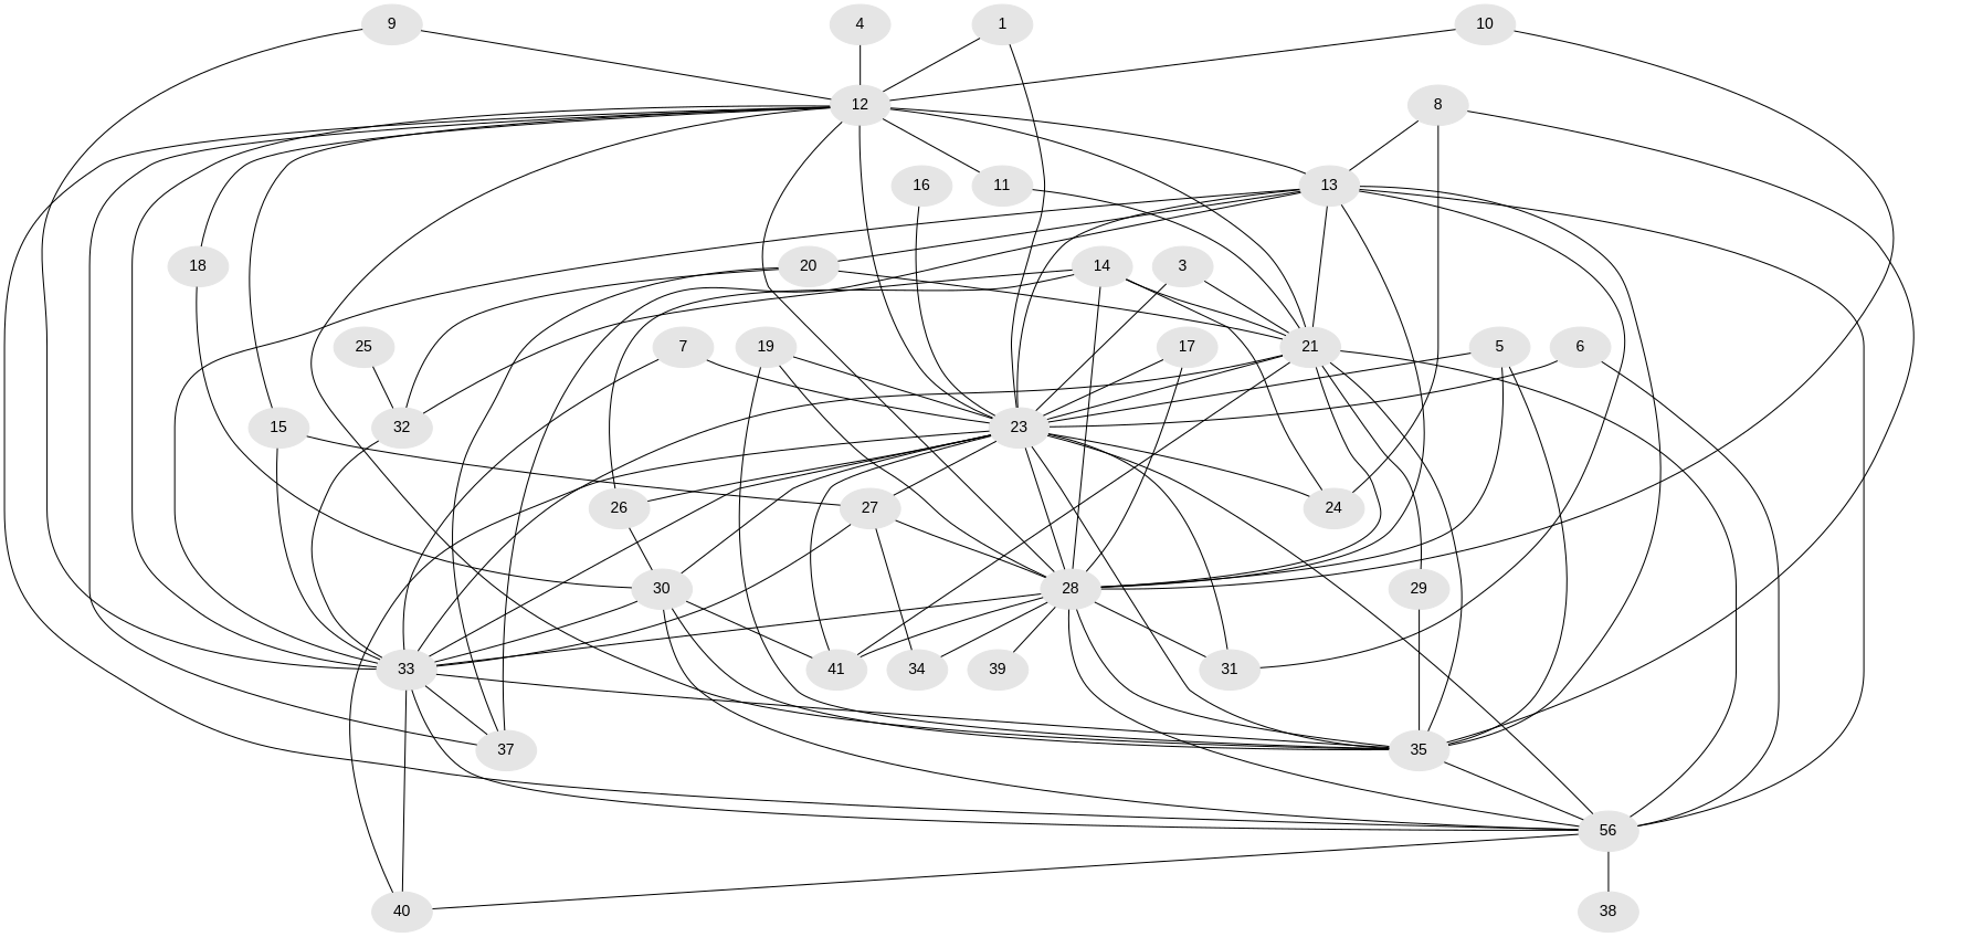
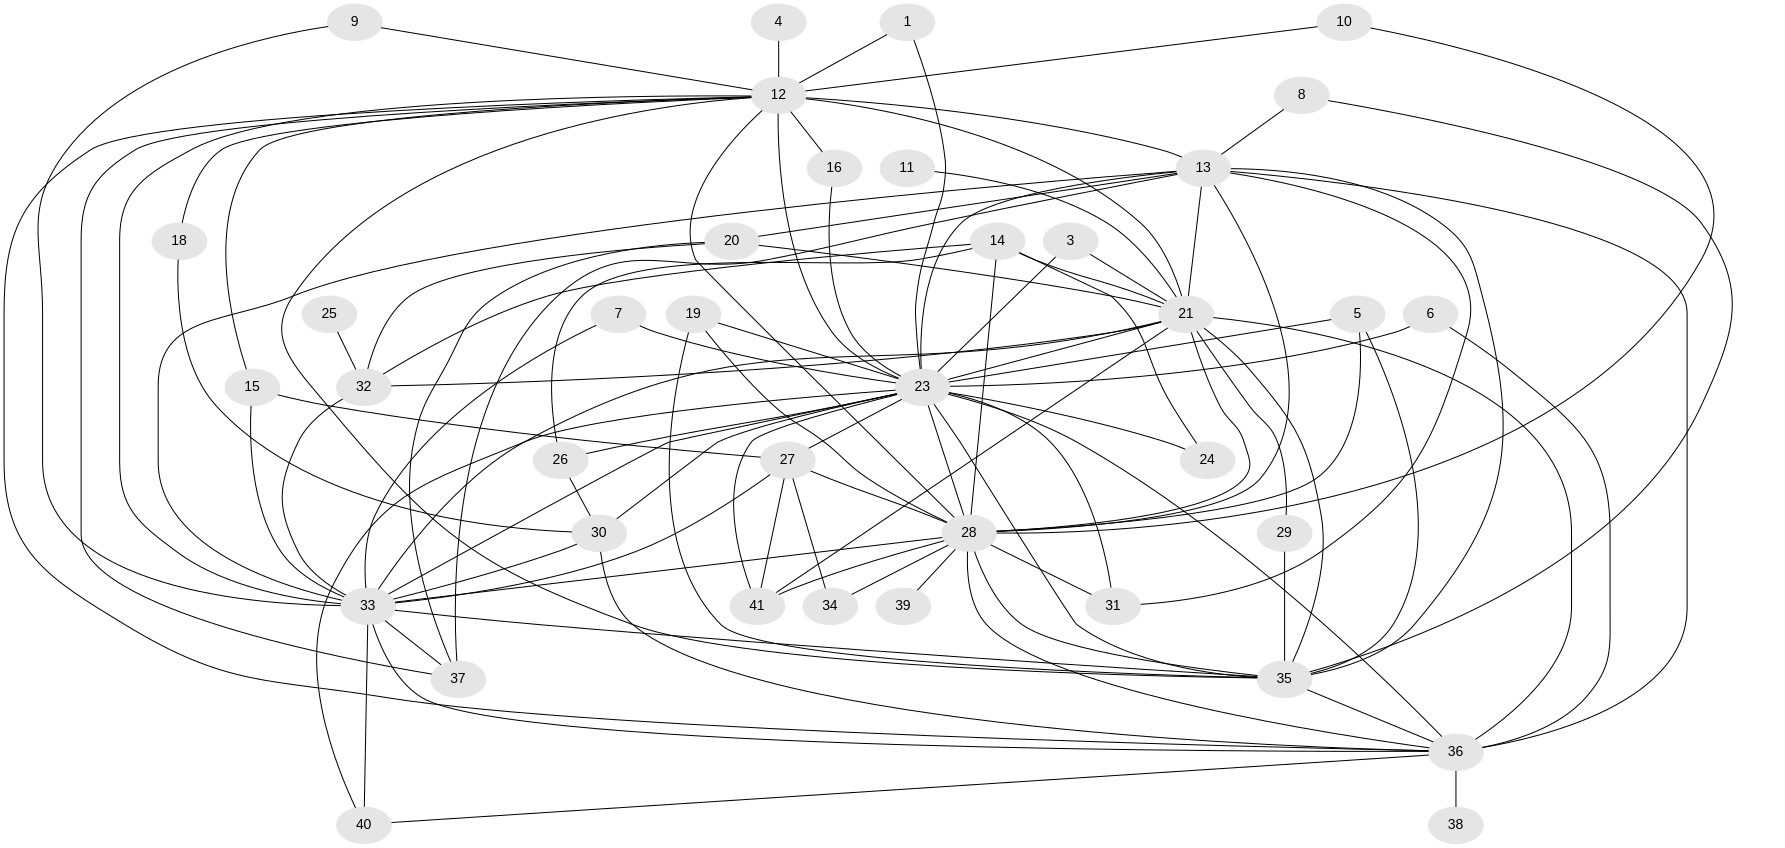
  graph {
    fontname="Liberation Sans"
    node [color=gray90 fontname="Liberation Sans" style=filled]
    edge [fontname="Liberation Sans" weight=1.0]
    1
    12
    23
    21
    28
    35
-   36 [label=56]
+   36
    33
    13
    15
    16
    18
    37
    24
    31
    26
    27
    30
    41
    40
    32
    29
    3
    4
    5
    34
    39
    6
    38
    7
    8
    20
    9
    10
    11
    14
-   17
    19
    25
    1 -- 12
    1 -- 23
    12 -- 23 [weight=2.0]
    12 -- 21
    12 -- 28
    12 -- 35
    12 -- 36
    12 -- 33 [weight=2.0]
    12 -- 13 [weight=3.0]
    12 -- 15
-   12 -- 11
+   12 -- 16
    12 -- 18
    12 -- 37
    23 -- 28 [weight=2.0]
    23 -- 35 [weight=3.0]
    23 -- 36 [weight=2.0]
    23 -- 33 [weight=2.0]
    23 -- 24
    23 -- 31
    23 -- 26
    23 -- 27 [weight=2.0]
    23 -- 30
    23 -- 41
    23 -- 40
    21 -- 23 [weight=2.0]
    21 -- 28 [weight=2.0]
    21 -- 35 [weight=2.0]
    21 -- 36
    21 -- 33
    21 -- 41
+   21 -- 32
    21 -- 29
    28 -- 35
    28 -- 36
    28 -- 33 [weight=2.0]
    28 -- 31
    28 -- 41 [weight=2.0]
    28 -- 34
    28 -- 39
    35 -- 36
    36 -- 40
    36 -- 38 [weight=2.0]
    33 -- 35 [weight=2.0]
    33 -- 36
    33 -- 37
    33 -- 40
    13 -- 23 [weight=4.0]
    13 -- 21 [weight=4.0]
    13 -- 28 [weight=2.0]
    13 -- 35 [weight=4.0]
    13 -- 36 [weight=4.0]
    13 -- 33 [weight=3.0]
    13 -- 37
    13 -- 31
    13 -- 20
    15 -- 33
    15 -- 27
    16 -- 23
    18 -- 30
    26 -- 30
    27 -- 28
    27 -- 33
-   30 -- 41
+   27 -- 41
    27 -- 34
-   30 -- 35
    30 -- 36
    30 -- 33
    32 -- 33 [weight=2.0]
    29 -- 35
    3 -- 23
    3 -- 21
    4 -- 12
    5 -- 23
    5 -- 28
    5 -- 35
    6 -- 23
    6 -- 36
    7 -- 23
    7 -- 33
    8 -- 35
    8 -- 13
-   8 -- 24
    20 -- 21
    20 -- 37
    20 -- 32
    9 -- 12
    9 -- 33
    10 -- 12
    10 -- 28
    11 -- 21
    14 -- 21
    14 -- 28
    14 -- 24
    14 -- 26
    14 -- 32
-   17 -- 23
-   17 -- 28 [weight=2.0]
    19 -- 23 [weight=2.0]
    19 -- 28
    19 -- 35
    25 -- 32
  }
